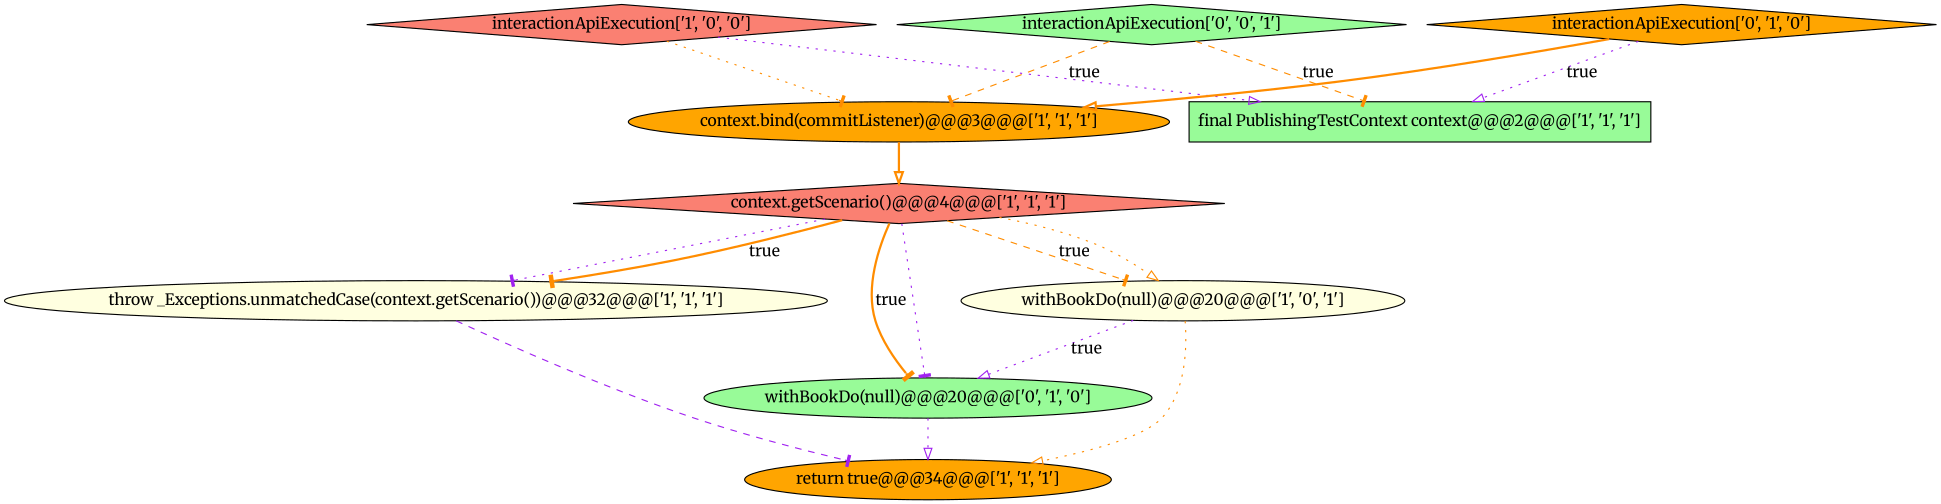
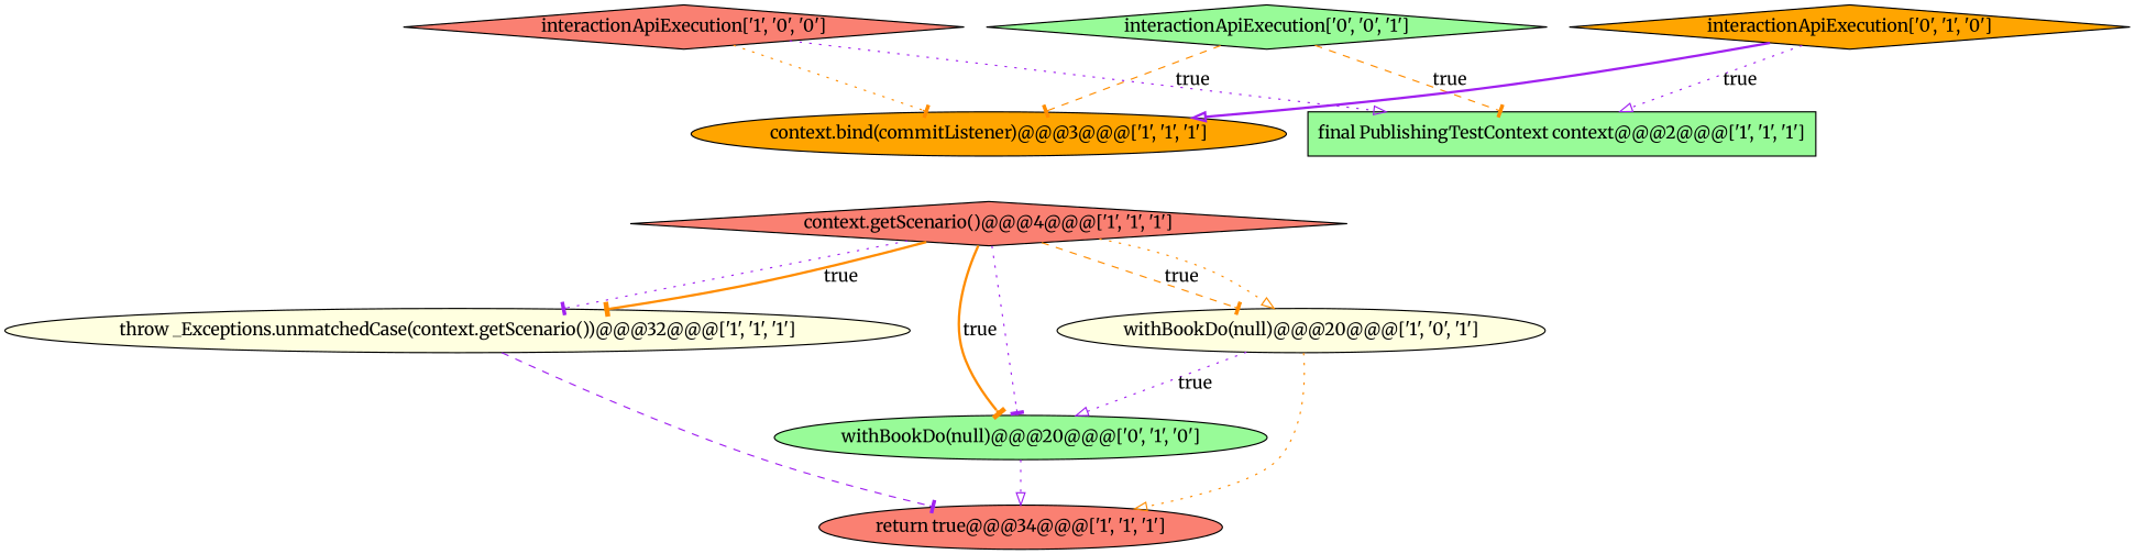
  digraph {
    fontname=Merriweather
    node [fillcolor=palegreen fontname=Merriweather shape=ellipse style=filled]
    edge [arrowhead=tee color=darkorange fontname=Merriweather style=dotted]
    n1 [fillcolor=salmon label="interactionApiExecution['1', '0', '0']" shape=diamond]
    n2 [label="final PublishingTestContext context@@@2@@@['1', '1', '1']" shape=box]
    n3 [fillcolor=orange label="context.bind(commitListener)@@@3@@@['1', '1', '1']"]
    n4 [fillcolor=salmon label="context.getScenario()@@@4@@@['1', '1', '1']" shape=diamond]
    n5 [fillcolor=lightyellow label="throw _Exceptions.unmatchedCase(context.getScenario())@@@32@@@['1', '1', '1']"]
-   n6 [fillcolor=orange label="return true@@@34@@@['1', '1', '1']"]
+   n6 [fillcolor=salmon label="return true@@@34@@@['1', '1', '1']"]
    n7 [fillcolor=lightyellow label="withBookDo(null)@@@20@@@['1', '0', '1']"]
    n8 [label="withBookDo(null)@@@20@@@['0', '1', '0']"]
    n9 [label="interactionApiExecution['0', '0', '1']" shape=diamond]
    n10 [fillcolor=orange label="interactionApiExecution['0', '1', '0']" shape=diamond]
    n1 -> n2 [arrowhead=onormal color=purple label=true]
    n1 -> n3
-   n3 -> n4 [arrowhead=onormal style=bold]
    n4 -> n5 [color=purple]
    n4 -> n5 [label=true style=bold]
    n4 -> n7 [label=true style=dashed]
    n4 -> n7 [arrowhead=onormal]
    n4 -> n8 [color=purple]
    n4 -> n8 [label=true style=bold]
    n5 -> n6 [color=purple style=dashed]
    n7 -> n6 [arrowhead=onormal]
    n7 -> n8 [arrowhead=onormal color=purple label=true]
    n8 -> n6 [arrowhead=onormal color=purple]
    n9 -> n2 [label=true style=dashed]
    n9 -> n3 [style=dashed]
    n10 -> n2 [arrowhead=onormal color=purple label=true]
-   n10 -> n3 [arrowhead=onormal style=bold]
+   n10 -> n3 [arrowhead=onormal color=purple style=bold]
  }
